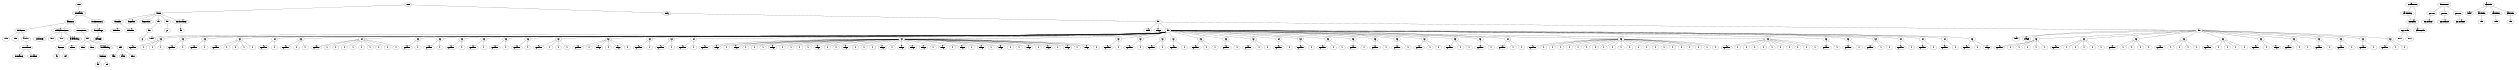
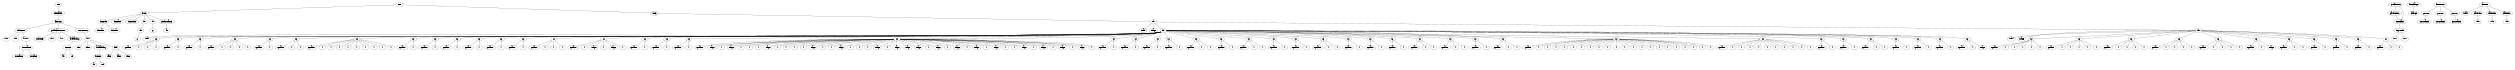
  graph {
    n1 [label=TEI]
    n2 [label=teiHeader]
    n3 [label=fileDesc]
-   n4 [label=revisionDesc]
    n5 [label=text]
    n6 [label=front]
    n7 [label=body]
    n8 [label=titleStmt]
    n9 [label=publicationStmt]
    n10 [label=sourceDesc]
    n11 [label=profileDesc]
    n12 [label=particDesc]
    n13 [label=textClass]
    n14 [label=listChange]
    n15 [label=title]
    n16 [label=title]
    n17 [label=author]
    n18 [label=publisher]
    n19 [label=idno]
    n20 [label=idno]
    n21 [label=availability]
    n22 [label=bibl]
    n23 [label=persName]
    n24 [label=forename]
    n25 [label=surname]
    n26 [label=licence]
    n27 [label=ab]
    n28 [label=ref]
-   n29 [label=name]
    n30 [label=idno]
    n31 [label=idno]
    n32 [label=availability]
    n33 [label=bibl]
    n34 [label=licence]
    n35 [label=date]
    n36 [label=date]
    n37 [label=idno]
    n38 [label=ab]
    n39 [label=ref]
    n40 [label=keywords]
-   n41 [label=classCode]
    n42 [label=listPerson]
    n43 [label=person]
    n44 [label=person]
    n45 [label=person]
    n46 [label=persName]
    n47 [label=persName]
    n48 [label=persName]
    n49 [label=term]
    n50 [label=term]
    n51 [label=change]
    n52 [label=docTitle]
    n53 [label=docDate]
    n54 [label=docAuthor]
    n55 [label=div]
    n56 [label=div]
    n57 [label=performance]
    n58 [label=div]
    n59 [label=titlePart]
    n60 [label=titlePart]
    n61 [label=div]
    n62 [label=p]
    n63 [label=ab]
    n64 [label=castList]
    n65 [label=head]
    n66 [label=castItem]
    n67 [label=castItem]
    n68 [label=castItem]
    n69 [label=p]
    n70 [label=role]
    n71 [label=role]
    n72 [label=role]
    n73 [label=head]
    n74 [label=stage]
    n75 [label=div]
    n76 [label=div]
    n77 [label=head]
    n78 [label=sp]
    n79 [label=sp]
    n80 [label=sp]
    n81 [label=sp]
    n82 [label=sp]
    n83 [label=sp]
    n84 [label=sp]
    n85 [label=sp]
    n86 [label=sp]
    n87 [label=sp]
    n88 [label=sp]
    n89 [label=sp]
    n90 [label=sp]
    n91 [label=sp]
    n92 [label=sp]
    n93 [label=sp]
    n94 [label=sp]
    n95 [label=sp]
    n96 [label=sp]
    n97 [label=sp]
    n98 [label=sp]
    n99 [label=sp]
    n100 [label=sp]
    n101 [label=sp]
    n102 [label=sp]
    n103 [label=sp]
    n104 [label=sp]
    n105 [label=sp]
    n106 [label=sp]
    n107 [label=sp]
    n108 [label=sp]
    n109 [label=sp]
    n110 [label=sp]
    n111 [label=sp]
    n112 [label=sp]
    n113 [label=sp]
    n114 [label=sp]
    n115 [label=sp]
    n116 [label=sp]
    n117 [label=sp]
    n118 [label=sp]
    n119 [label=sp]
    n120 [label=sp]
    n121 [label=sp]
    n122 [label=sp]
    n123 [label=head]
    n124 [label=stage]
    n125 [label=sp]
    n126 [label=sp]
    n127 [label=sp]
    n128 [label=sp]
    n129 [label=sp]
    n130 [label=sp]
    n131 [label=sp]
    n132 [label=sp]
    n133 [label=sp]
    n134 [label=sp]
    n135 [label=sp]
    n136 [label=speaker]
    n137 [label=l]
    n138 [label=l]
    n139 [label=l]
    n140 [label=speaker]
    n141 [label=l]
    n142 [label=speaker]
    n143 [label=l]
    n144 [label=speaker]
    n145 [label=l]
    n146 [label=l]
    n147 [label=l]
    n148 [label=l]
    n149 [label=speaker]
    n150 [label=l]
    n151 [label=speaker]
    n152 [label=l]
    n153 [label=l]
    n154 [label=speaker]
    n155 [label=l]
    n156 [label=l]
    n157 [label=l]
    n158 [label=l]
    n159 [label=l]
    n160 [label=l]
    n161 [label=l]
    n162 [label=l]
    n163 [label=l]
    n164 [label=speaker]
    n165 [label=l]
    n166 [label=speaker]
    n167 [label=l]
    n168 [label=speaker]
    n169 [label=l]
    n170 [label=speaker]
    n171 [label=l]
    n172 [label=speaker]
    n173 [label=l]
    n174 [label=speaker]
    n175 [label=l]
    n176 [label=speaker]
    n177 [label=l]
    n178 [label=l]
    n179 [label=l]
    n180 [label=speaker]
    n181 [label=l]
    n182 [label=stage]
    n183 [label=l]
    n184 [label=stage]
    n185 [label=l]
    n186 [label=speaker]
    n187 [label=l]
    n188 [label=speaker]
    n189 [label=l]
    n190 [label=speaker]
    n191 [label=l]
    n192 [label=speaker]
    n193 [label=stage]
    n194 [label=l]
    n195 [label=stage]
    n196 [label=l]
    n197 [label=l]
    n198 [label=l]
    n199 [label=stage]
    n200 [label=l]
    n201 [label=l]
    n202 [label=l]
    n203 [label=l]
    n204 [label=stage]
    n205 [label=l]
    n206 [label=l]
    n207 [label=stage]
    n208 [label=l]
    n209 [label=l]
    n210 [label=l]
    n211 [label=stage]
    n212 [label=l]
    n213 [label=stage]
    n214 [label=stage]
    n215 [label=stage]
    n216 [label=l]
    n217 [label=stage]
    n218 [label=l]
    n219 [label=stage]
    n220 [label=l]
    n221 [label=stage]
    n222 [label=l]
    n223 [label=stage]
    n224 [label=l]
    n225 [label=l]
    n226 [label=stage]
    n227 [label=l]
    n228 [label=stage]
    n229 [label=l]
    n230 [label=stage]
    n231 [label=l]
    n232 [label=stage]
    n233 [label=l]
    n234 [label=speaker]
    n235 [label=l]
    n236 [label=speaker]
    n237 [label=l]
    n238 [label=speaker]
    n239 [label=l]
    n240 [label=speaker]
    n241 [label=l]
    n242 [label=speaker]
    n243 [label=l]
    n244 [label=l]
    n245 [label=speaker]
    n246 [label=l]
    n247 [label=speaker]
    n248 [label=l]
    n249 [label=l]
    n250 [label=speaker]
    n251 [label=l]
    n252 [label=speaker]
    n253 [label=l]
    n254 [label=speaker]
    n255 [label=l]
    n256 [label=l]
    n257 [label=speaker]
    n258 [label=l]
    n259 [label=speaker]
    n260 [label=l]
    n261 [label=speaker]
    n262 [label=l]
    n263 [label=speaker]
    n264 [label=l]
    n265 [label=l]
    n266 [label=speaker]
    n267 [label=l]
    n268 [label=l]
    n269 [label=speaker]
    n270 [label=l]
    n271 [label=speaker]
    n272 [label=l]
    n273 [label=l]
    n274 [label=speaker]
    n275 [label=l]
    n276 [label=l]
    n277 [label=l]
    n278 [label=l]
    n279 [label=l]
    n280 [label=l]
    n281 [label=l]
    n282 [label=l]
    n283 [label=l]
    n284 [label=l]
    n285 [label=l]
    n286 [label=l]
    n287 [label=l]
    n288 [label=l]
    n289 [label=l]
    n290 [label=l]
    n291 [label=l]
    n292 [label=l]
    n293 [label=l]
    n294 [label=l]
    n295 [label=l]
    n296 [label=speaker]
    n297 [label=l]
    n298 [label=l]
    n299 [label=l]
    n300 [label=l]
    n301 [label=l]
    n302 [label=l]
    n303 [label=l]
    n304 [label=l]
    n305 [label=l]
    n306 [label=l]
    n307 [label=speaker]
    n308 [label=l]
    n309 [label=speaker]
    n310 [label=l]
    n311 [label=speaker]
    n312 [label=l]
    n313 [label=l]
    n314 [label=speaker]
    n315 [label=l]
    n316 [label=speaker]
    n317 [label=l]
    n318 [label=speaker]
    n319 [label=l]
    n320 [label=speaker]
    n321 [label=l]
    n322 [label=stage]
    n323 [label=speaker]
    n324 [label=l]
    n325 [label=l]
    n326 [label=l]
    n327 [label=l]
    n328 [label=l]
    n329 [label=speaker]
    n330 [label=l]
    n331 [label=l]
    n332 [label=l]
    n333 [label=l]
    n334 [label=l]
    n335 [label=speaker]
    n336 [label=l]
    n337 [label=l]
    n338 [label=l]
    n339 [label=l]
    n340 [label=speaker]
    n341 [label=l]
    n342 [label=l]
    n343 [label=l]
    n344 [label=l]
    n345 [label=speaker]
    n346 [label=l]
    n347 [label=l]
    n348 [label=l]
    n349 [label=l]
    n350 [label=speaker]
    n351 [label=l]
    n352 [label=stage]
    n353 [label=speaker]
    n354 [label=l]
    n355 [label=l]
    n356 [label=speaker]
    n357 [label=l]
    n358 [label=speaker]
    n359 [label=l]
    n360 [label=speaker]
    n361 [label=l]
    n362 [label=speaker]
    n363 [label=l]
    n364 [label=l]
    n1 -- n2
    n2 -- n3
-   n2 -- n4
    n3 -- n8
    n3 -- n9
    n3 -- n10
-   n4 -- n14
    n5 -- n6
    n5 -- n7
    n6 -- n52
    n6 -- n53
    n6 -- n54
    n6 -- n55
    n6 -- n56
    n6 -- n57
    n7 -- n58
    n8 -- n15
    n8 -- n16
    n8 -- n17
    n9 -- n18
    n9 -- n19
    n9 -- n20
    n9 -- n21
    n10 -- n22
    n11 -- n12
    n11 -- n13
    n12 -- n13
    n13 -- n40
-   n13 -- n41
    n14 -- n51
    n17 -- n23
    n21 -- n26
-   n22 -- n29
    n22 -- n30
    n22 -- n31
    n22 -- n32
    n22 -- n33
    n23 -- n24
    n23 -- n25
    n26 -- n27
    n26 -- n28
    n32 -- n34
    n33 -- n35
    n33 -- n36
    n33 -- n37
    n34 -- n38
    n34 -- n39
    n40 -- n49
    n40 -- n50
    n42 -- n43
    n42 -- n44
    n42 -- n45
    n43 -- n46
    n44 -- n47
    n45 -- n48
    n52 -- n59
    n52 -- n60
    n55 -- n61
    n56 -- n62
    n57 -- n63
    n58 -- n73
    n58 -- n74
    n58 -- n75
    n58 -- n76
    n61 -- n69
    n64 -- n65
    n64 -- n66
    n64 -- n67
    n64 -- n68
    n66 -- n70
    n67 -- n71
    n68 -- n72
    n75 -- n77
    n75 -- n78
    n75 -- n79
    n75 -- n80
    n75 -- n81
    n75 -- n82
    n75 -- n83
    n75 -- n84
    n75 -- n85
    n75 -- n86
    n75 -- n87
    n75 -- n88
    n75 -- n89
    n75 -- n90
    n75 -- n91
    n75 -- n92
    n75 -- n93
    n75 -- n94
    n75 -- n95
    n75 -- n96
    n75 -- n97
    n75 -- n98
    n75 -- n99
    n75 -- n100
    n75 -- n101
    n75 -- n102
    n75 -- n103
    n75 -- n104
    n75 -- n105
    n75 -- n106
    n75 -- n107
    n75 -- n108
    n75 -- n109
    n75 -- n110
    n75 -- n111
    n75 -- n112
    n75 -- n113
    n75 -- n114
    n75 -- n115
    n75 -- n116
    n75 -- n117
    n75 -- n118
    n75 -- n119
    n75 -- n120
    n75 -- n121
    n75 -- n122
    n76 -- n123
    n76 -- n124
    n76 -- n125
    n76 -- n126
    n76 -- n127
    n76 -- n128
    n76 -- n129
    n76 -- n130
    n76 -- n131
    n76 -- n132
    n76 -- n133
    n76 -- n134
    n76 -- n135
    n78 -- n136
    n78 -- n137
    n78 -- n138
    n78 -- n139
    n79 -- n140
    n79 -- n141
    n80 -- n142
    n80 -- n143
    n81 -- n144
    n81 -- n145
    n81 -- n146
    n81 -- n147
    n81 -- n148
    n82 -- n149
    n82 -- n150
    n83 -- n151
    n83 -- n152
    n83 -- n153
    n84 -- n154
    n84 -- n155
    n84 -- n156
    n84 -- n157
    n84 -- n158
    n84 -- n159
    n84 -- n160
    n84 -- n161
    n84 -- n162
    n84 -- n163
    n85 -- n164
    n85 -- n165
    n86 -- n166
    n86 -- n167
    n87 -- n168
    n87 -- n169
    n88 -- n170
    n88 -- n171
    n89 -- n172
    n89 -- n173
    n90 -- n174
    n90 -- n175
    n91 -- n176
    n91 -- n177
    n91 -- n178
    n91 -- n179
    n92 -- n180
    n92 -- n181
    n92 -- n182
    n92 -- n183
    n92 -- n184
    n92 -- n185
    n93 -- n186
    n93 -- n187
    n94 -- n188
    n94 -- n189
    n95 -- n190
    n95 -- n191
    n96 -- n192
    n96 -- n193
    n96 -- n194
    n96 -- n195
    n96 -- n196
    n96 -- n197
    n96 -- n198
    n96 -- n199
    n96 -- n200
    n96 -- n201
    n96 -- n202
    n96 -- n203
    n96 -- n204
    n96 -- n205
    n96 -- n206
    n96 -- n207
    n96 -- n208
    n96 -- n209
    n96 -- n210
    n96 -- n211
    n96 -- n212
    n96 -- n213
    n96 -- n214
    n96 -- n215
    n96 -- n216
    n96 -- n217
    n96 -- n218
    n96 -- n219
    n96 -- n220
    n96 -- n221
    n96 -- n222
    n96 -- n223
    n96 -- n224
    n96 -- n225
    n96 -- n226
    n96 -- n227
    n96 -- n228
    n96 -- n229
    n96 -- n230
    n96 -- n231
    n96 -- n232
    n96 -- n233
    n97 -- n234
    n97 -- n235
    n98 -- n236
    n98 -- n237
    n99 -- n238
    n99 -- n239
    n100 -- n240
    n100 -- n241
    n101 -- n242
    n101 -- n243
    n101 -- n244
    n102 -- n245
    n102 -- n246
    n103 -- n247
    n103 -- n248
    n103 -- n249
    n104 -- n250
    n104 -- n251
    n105 -- n252
    n105 -- n253
    n106 -- n254
    n106 -- n255
    n106 -- n256
    n107 -- n257
    n107 -- n258
    n108 -- n259
    n108 -- n260
    n109 -- n261
    n109 -- n262
    n110 -- n263
    n110 -- n264
    n110 -- n265
    n111 -- n266
    n111 -- n267
    n111 -- n268
    n112 -- n269
    n112 -- n270
    n113 -- n271
    n113 -- n272
    n113 -- n273
    n114 -- n274
    n114 -- n275
    n114 -- n276
    n114 -- n277
    n114 -- n278
    n114 -- n279
    n114 -- n280
    n114 -- n281
    n114 -- n282
    n114 -- n283
    n114 -- n284
    n114 -- n285
    n114 -- n286
    n114 -- n287
    n114 -- n288
    n114 -- n289
    n114 -- n290
    n114 -- n291
    n114 -- n292
    n114 -- n293
    n114 -- n294
    n114 -- n295
    n115 -- n296
    n115 -- n297
    n115 -- n298
    n115 -- n299
    n115 -- n300
    n115 -- n301
    n115 -- n302
    n115 -- n303
    n115 -- n304
    n115 -- n305
    n115 -- n306
    n116 -- n307
    n116 -- n308
    n117 -- n309
    n117 -- n310
    n118 -- n311
    n118 -- n312
    n118 -- n313
    n119 -- n314
    n119 -- n315
    n120 -- n316
    n120 -- n317
    n121 -- n318
    n121 -- n319
    n122 -- n320
    n122 -- n321
    n122 -- n322
    n125 -- n323
    n125 -- n324
    n125 -- n325
    n125 -- n326
    n125 -- n327
    n125 -- n328
    n126 -- n329
    n126 -- n330
    n126 -- n331
    n126 -- n332
    n126 -- n333
    n126 -- n334
    n127 -- n335
    n127 -- n336
    n127 -- n337
    n127 -- n338
    n127 -- n339
    n128 -- n340
    n128 -- n341
    n128 -- n342
    n128 -- n343
    n128 -- n344
    n129 -- n345
    n129 -- n346
    n129 -- n347
    n129 -- n348
    n129 -- n349
    n130 -- n350
    n130 -- n351
    n130 -- n352
    n131 -- n353
    n131 -- n354
    n131 -- n355
    n132 -- n356
    n132 -- n357
    n133 -- n358
    n133 -- n359
    n134 -- n360
    n134 -- n361
    n135 -- n362
    n135 -- n363
    n135 -- n364
  }
